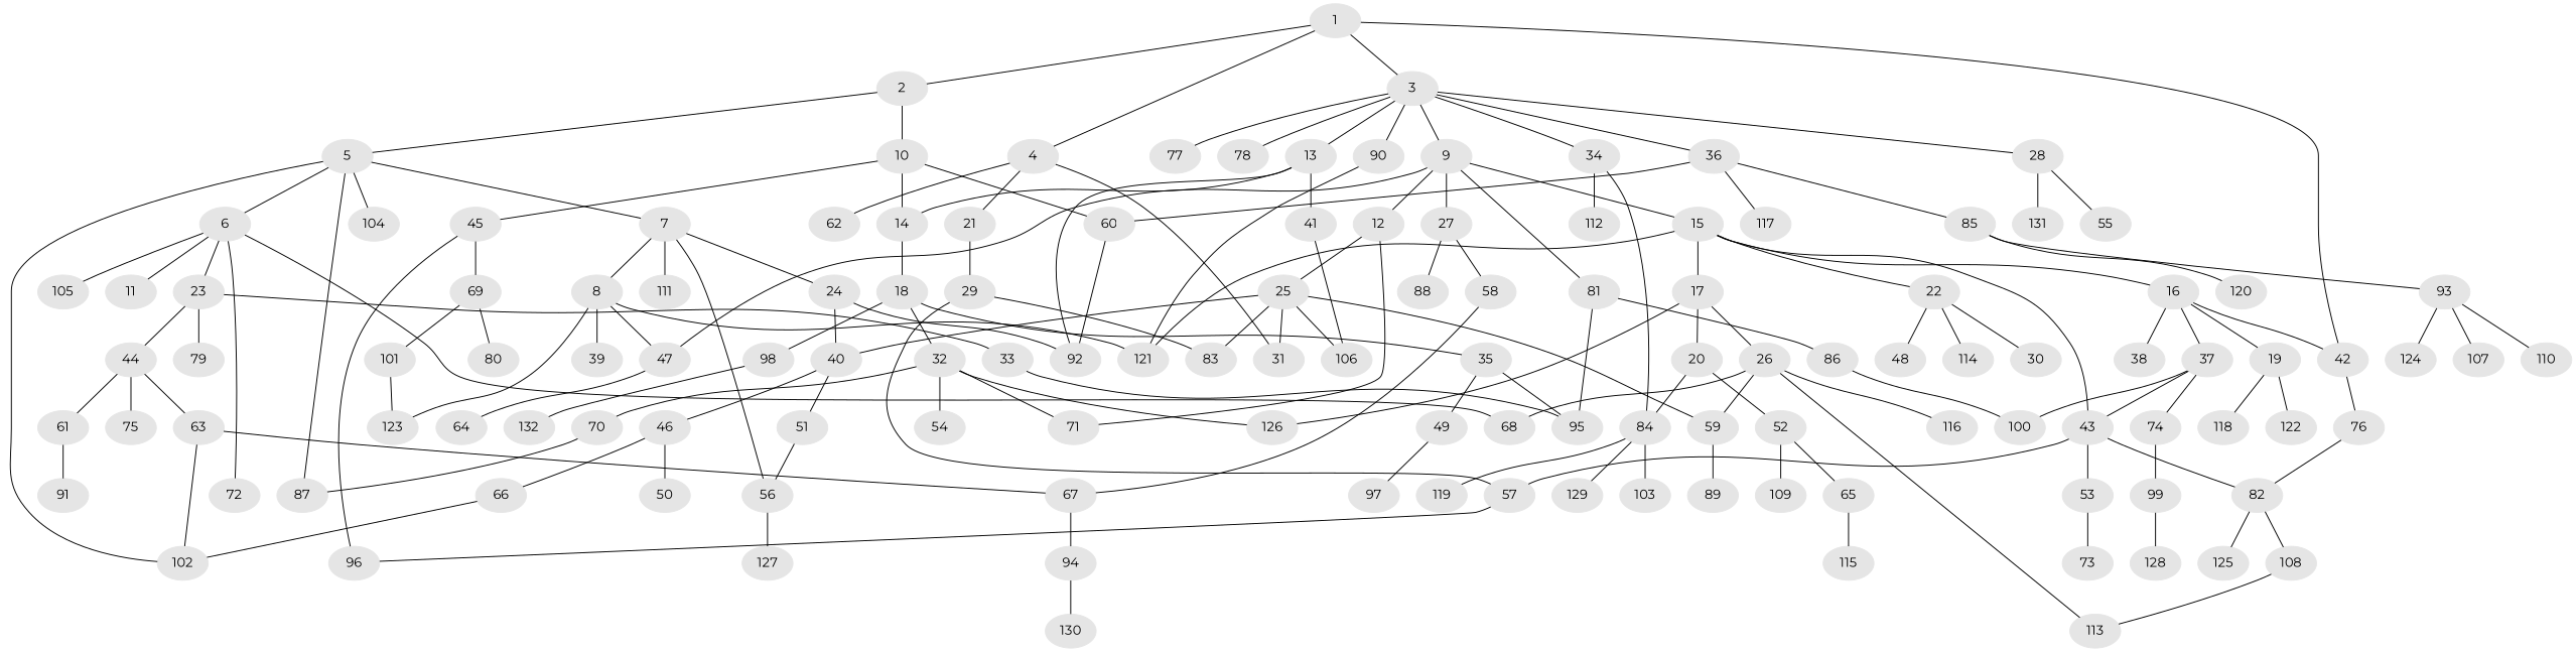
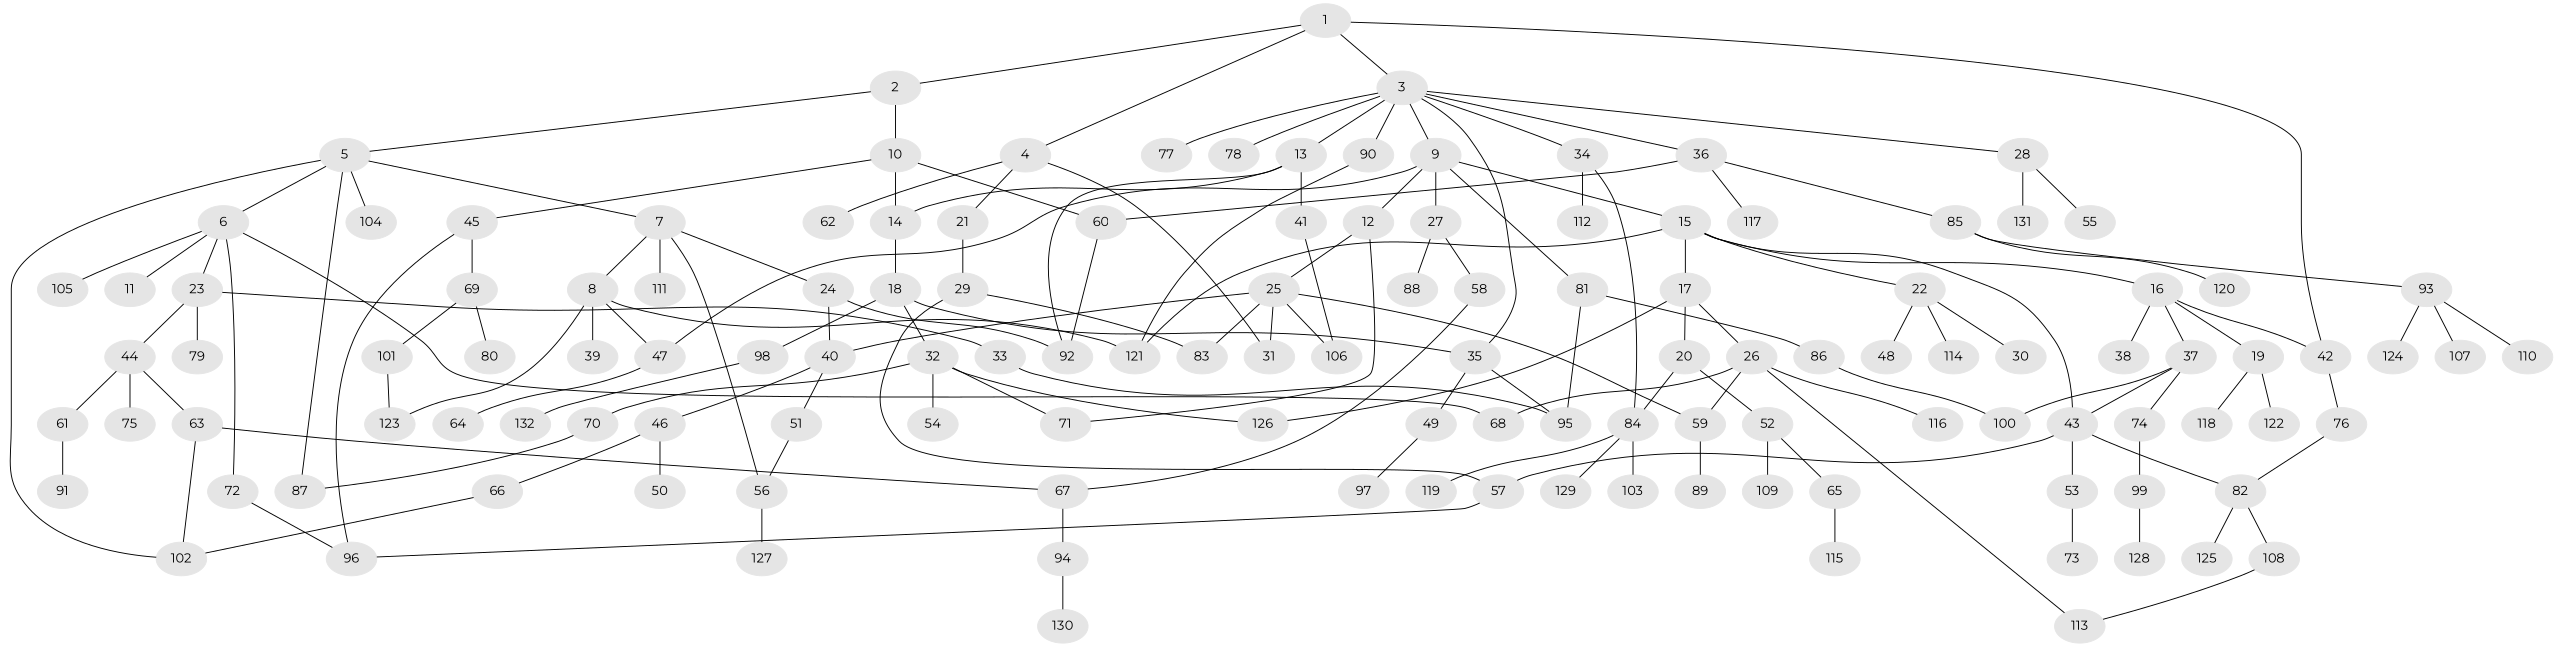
  graph {
    fontname=Montserrat
    node [color=gray90 fontname=Montserrat style=filled]
    edge [fontname=Montserrat]
    1
    2
    3
    4
    42
    5
    10
    9
    13
    28
    34
    35
    36
    77
    78
    90
    21
    31
    62
    76
    6
    7
    87
    102
    104
    14
    45
    60
    47
    12
    15
    27
    81
    41
    92
    55
    131
    84
    112
    95
    49
    85
    117
    121
    29
    11
    23
    68
    72
    105
    8
    24
    56
    111
    33
    44
    79
    96
    39
    123
    40
    127
    64
    25
    71
    16
    17
    22
    43
    58
    88
    86
    18
    69
    59
    83
    106
    32
    98
    19
    37
    38
    20
    26
    126
    30
    48
    114
    57
    53
    82
    118
    122
    74
    100
    52
    113
    116
    54
    70
    132
    65
    109
    61
    63
    75
    46
    51
    89
    67
    103
    119
    129
    97
    93
    120
    99
    50
    66
    73
    108
    125
    91
    80
    101
    115
    94
    128
    130
    107
    110
    124
    1 -- 2
    1 -- 3
    1 -- 4
    1 -- 42
    2 -- 5
    2 -- 10
    3 -- 9
    3 -- 13
    3 -- 28
    3 -- 34
+   3 -- 35
    3 -- 36
    3 -- 77
    3 -- 78
    3 -- 90
    4 -- 21
    4 -- 31
    4 -- 62
    42 -- 76
    5 -- 6
    5 -- 7
    5 -- 87
    5 -- 102
    5 -- 104
    10 -- 14
    10 -- 45
    10 -- 60
    9 -- 47
    9 -- 12
    9 -- 15
    9 -- 27
    9 -- 81
    13 -- 14
    13 -- 41
    13 -- 92
    28 -- 55
    28 -- 131
    34 -- 84
    34 -- 112
    35 -- 95
    35 -- 49
    36 -- 60
    36 -- 85
    36 -- 117
    90 -- 121
    21 -- 29
    76 -- 82
    6 -- 11
    6 -- 23
    6 -- 68
    6 -- 72
    6 -- 105
    7 -- 8
    7 -- 24
    7 -- 56
    7 -- 111
    14 -- 18
    45 -- 96
    45 -- 69
    60 -- 92
    47 -- 64
    12 -- 25
    12 -- 71
    15 -- 121
    15 -- 16
    15 -- 17
    15 -- 22
    15 -- 43
    27 -- 58
    27 -- 88
    81 -- 95
    81 -- 86
    41 -- 106
    84 -- 103
    84 -- 119
    84 -- 129
    49 -- 97
    85 -- 93
    85 -- 120
    29 -- 83
    29 -- 57
    23 -- 33
    23 -- 44
    23 -- 79
+   72 -- 96
    8 -- 47
    8 -- 121
    8 -- 39
    8 -- 123
    24 -- 92
    24 -- 40
    56 -- 127
    33 -- 95
    44 -- 61
    44 -- 63
    44 -- 75
    40 -- 46
    40 -- 51
    25 -- 31
    25 -- 40
    25 -- 59
    25 -- 83
    25 -- 106
    16 -- 42
    16 -- 19
    16 -- 37
    16 -- 38
    17 -- 20
    17 -- 26
    17 -- 126
    22 -- 30
    22 -- 48
    22 -- 114
    43 -- 57
    43 -- 53
    43 -- 82
    58 -- 67
    86 -- 100
    18 -- 35
    18 -- 32
    18 -- 98
    69 -- 80
    69 -- 101
    59 -- 89
    32 -- 71
    32 -- 126
    32 -- 54
    32 -- 70
    98 -- 132
    19 -- 118
    19 -- 122
    37 -- 43
    37 -- 74
    37 -- 100
    20 -- 84
    20 -- 52
    26 -- 68
    26 -- 59
    26 -- 113
    26 -- 116
    57 -- 96
    53 -- 73
    82 -- 108
    82 -- 125
    74 -- 99
    52 -- 65
    52 -- 109
    70 -- 87
    65 -- 115
    61 -- 91
    63 -- 102
    63 -- 67
    46 -- 50
    46 -- 66
    51 -- 56
    67 -- 94
    93 -- 107
    93 -- 110
    93 -- 124
    99 -- 128
    66 -- 102
    108 -- 113
    101 -- 123
    94 -- 130
  }
